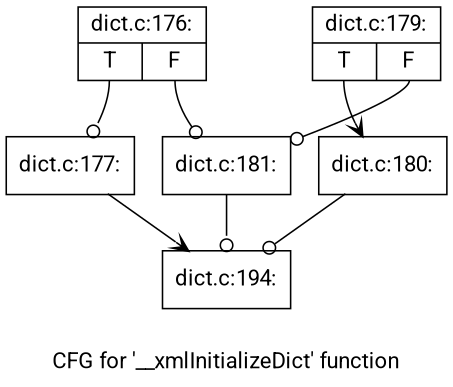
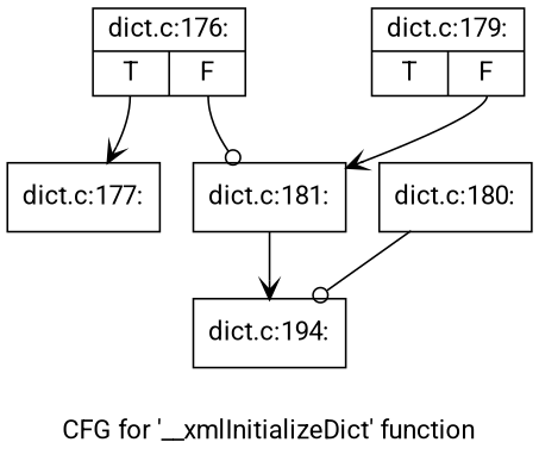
  digraph {
    fontname=Roboto
    label="CFG for '__xmlInitializeDict' function"
    node [fontname=Roboto shape=record]
    edge [arrowhead=vee fontname=Roboto]
    n1 [label="{dict.c:176:|{<s0>T|<s1>F}}"]
    n2 [label="{dict.c:177:}"]
    n3 [label="{dict.c:181:}"]
    n4 [label="{dict.c:194:}"]
    n5 [label="{dict.c:179:|{<s0>T|<s1>F}}"]
    n6 [label="{dict.c:180:}"]
-   n1 -> n2 [arrowhead=odot tailport=s0]
+   n1 -> n2 [tailport=s0]
    n1 -> n3 [arrowhead=odot tailport=s1]
-   n2 -> n4
-   n3 -> n4 [arrowhead=odot]
-   n5 -> n3 [arrowhead=odot tailport=s1]
-   n5 -> n6 [tailport=s0]
+   n3 -> n4
+   n5 -> n3 [tailport=s1]
    n6 -> n4 [arrowhead=odot]
  }
